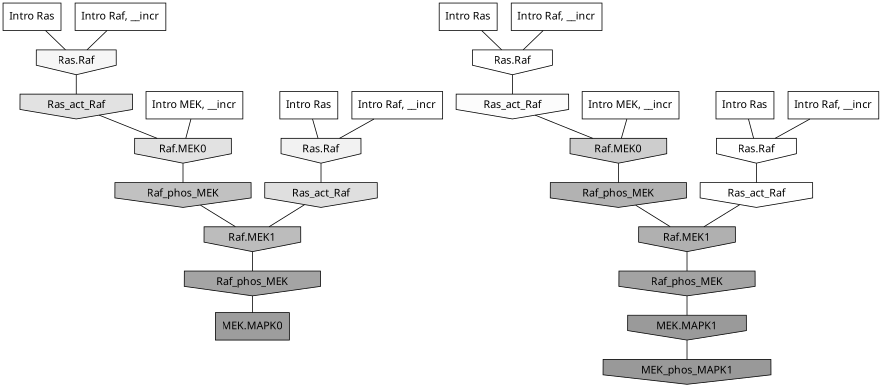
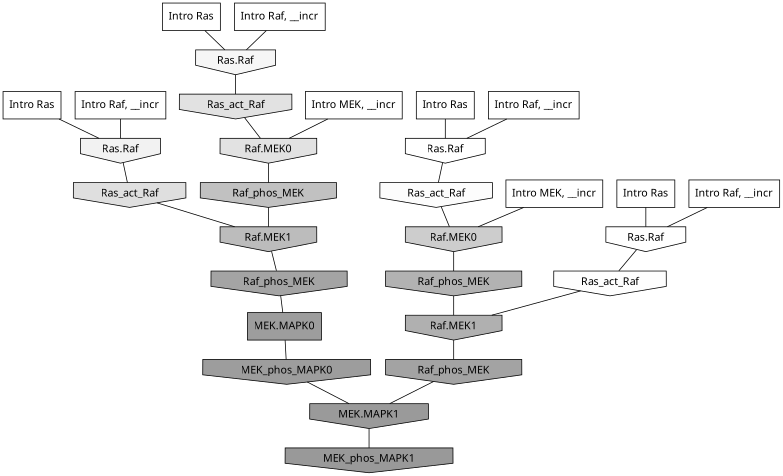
  digraph {
    rankdir=TB
    ranksep=0.30
    node [fillcolor="0.000 0.000 1.000" fontname="CMU Serif" shape=invhouse style=filled]
    edge [color="0.000 0.000 0.000" dir=none fontname="CMU Serif"]
    n1 [label="Intro Ras" shape=rectangle]
    n2 [fillcolor="0.000 0.000 0.962" label="Ras.Raf"]
    n3 [fillcolor="0.000 0.000 0.886" label=Ras_act_Raf]
    n4 [label="Intro Ras" shape=rectangle]
    n5 [label="Ras.Raf"]
    n6 [fillcolor="0.000 0.000 0.987" label=Ras_act_Raf]
    n7 [label="Intro Ras" shape=rectangle]
    n8 [label="Ras.Raf"]
    n9 [fillcolor="0.000 0.000 0.996" label=Ras_act_Raf]
    n10 [label="Intro Ras" shape=rectangle]
    n11 [fillcolor="0.000 0.000 0.949" label="Ras.Raf"]
    n12 [fillcolor="0.000 0.000 0.874" label=Ras_act_Raf]
    n13 [label="Intro Raf, __incr" shape=rectangle]
    n14 [label="Intro Raf, __incr" shape=rectangle]
    n15 [label="Intro Raf, __incr" shape=rectangle]
    n16 [label="Intro Raf, __incr" shape=rectangle]
    n17 [label="Intro MEK, __incr" shape=rectangle]
    n18 [fillcolor="0.000 0.000 0.802" label="Raf.MEK0"]
    n19 [fillcolor="0.000 0.000 0.698" label=Raf_phos_MEK]
    n20 [label="Intro MEK, __incr" shape=rectangle]
    n21 [fillcolor="0.000 0.000 0.886" label="Raf.MEK0"]
    n22 [fillcolor="0.000 0.000 0.755" label=Raf_phos_MEK]
    n23 [fillcolor="0.000 0.000 0.616" label="MEK.MAPK0" shape=box]
+   n24 [fillcolor="0.000 0.000 0.614" label=MEK_phos_MAPK0]
    n25 [fillcolor="0.000 0.000 0.690" label="Raf.MEK1"]
    n26 [fillcolor="0.000 0.000 0.639" label=Raf_phos_MEK]
    n27 [fillcolor="0.000 0.000 0.737" label="Raf.MEK1"]
    n28 [fillcolor="0.000 0.000 0.644" label=Raf_phos_MEK]
    n29 [fillcolor="0.000 0.000 0.603" label="MEK.MAPK1"]
    n30 [fillcolor="0.000 0.000 0.600" label=MEK_phos_MAPK1]
    n1 -> n2
    n2 -> n3
    n3 -> n21
    n4 -> n5
    n5 -> n6
    n6 -> n18
    n7 -> n8
    n8 -> n9
    n9 -> n25
    n10 -> n11
    n11 -> n12
    n12 -> n27
    n13 -> n11
    n14 -> n2
    n15 -> n8
    n16 -> n5
    n17 -> n18
    n18 -> n19
    n19 -> n25
    n20 -> n21
    n21 -> n22
    n22 -> n27
+   n23 -> n24
+   n24 -> n29
    n25 -> n26
    n26 -> n29
    n27 -> n28
    n28 -> n23
    n29 -> n30
  }
